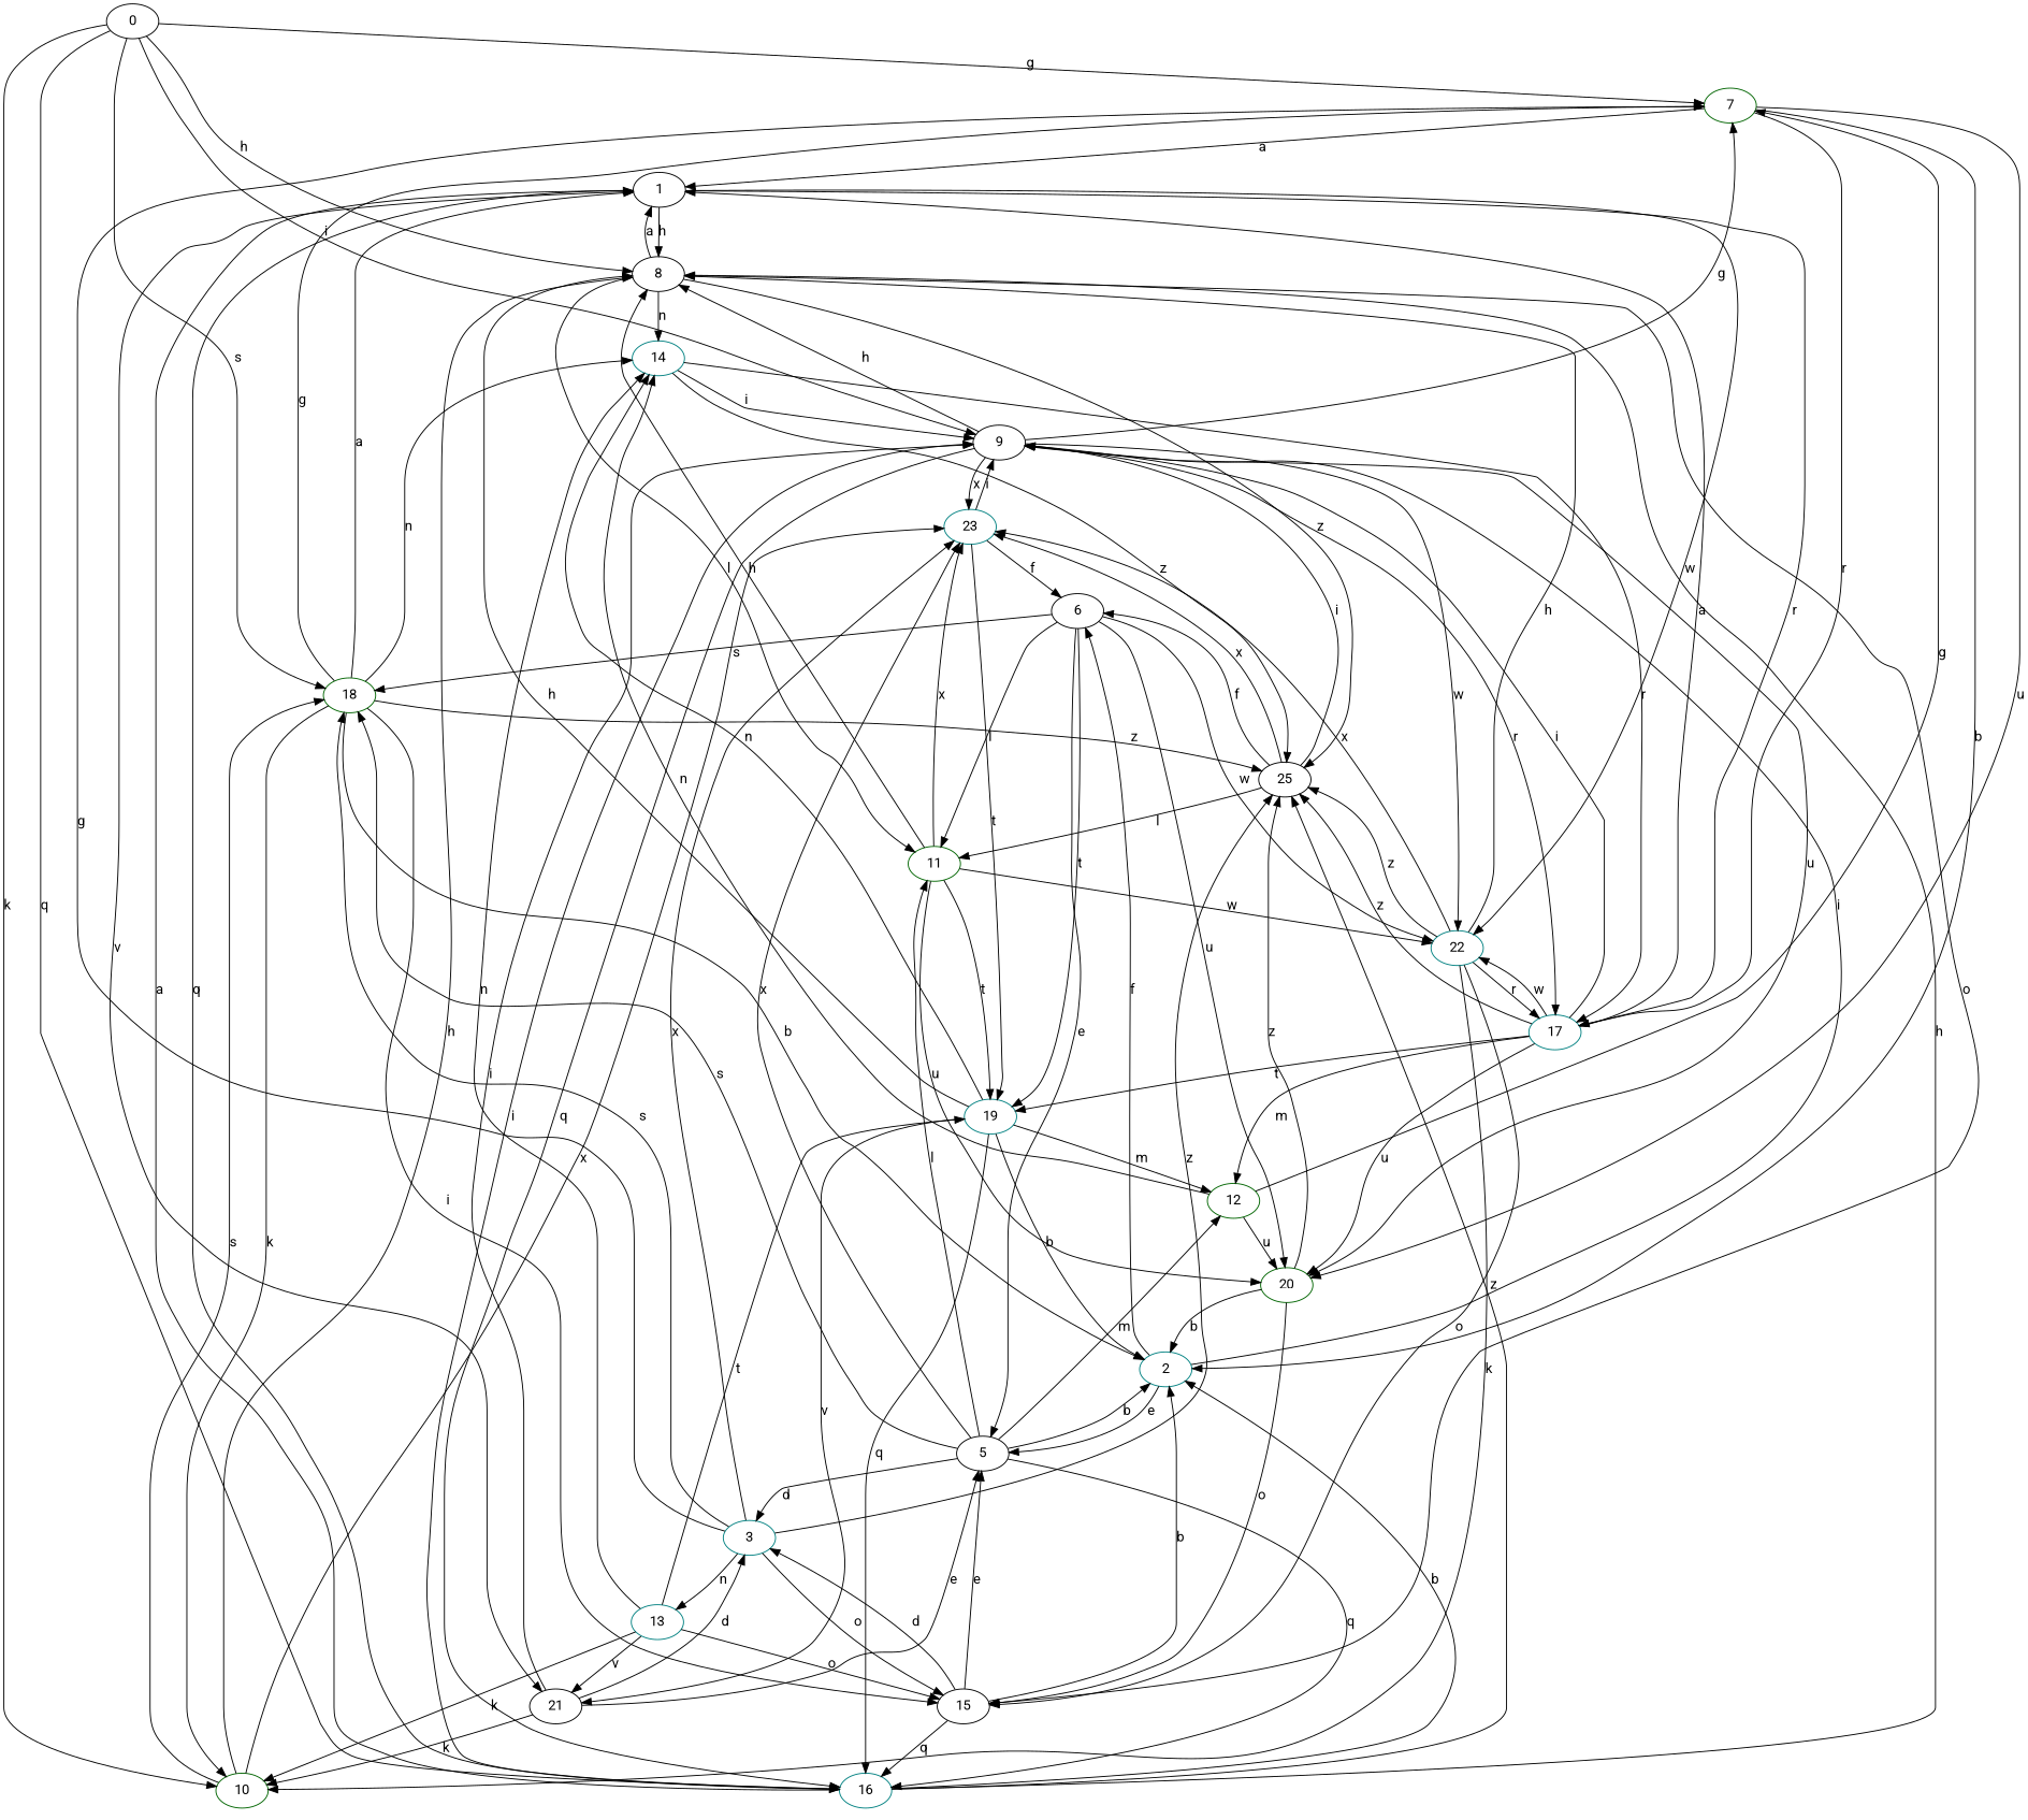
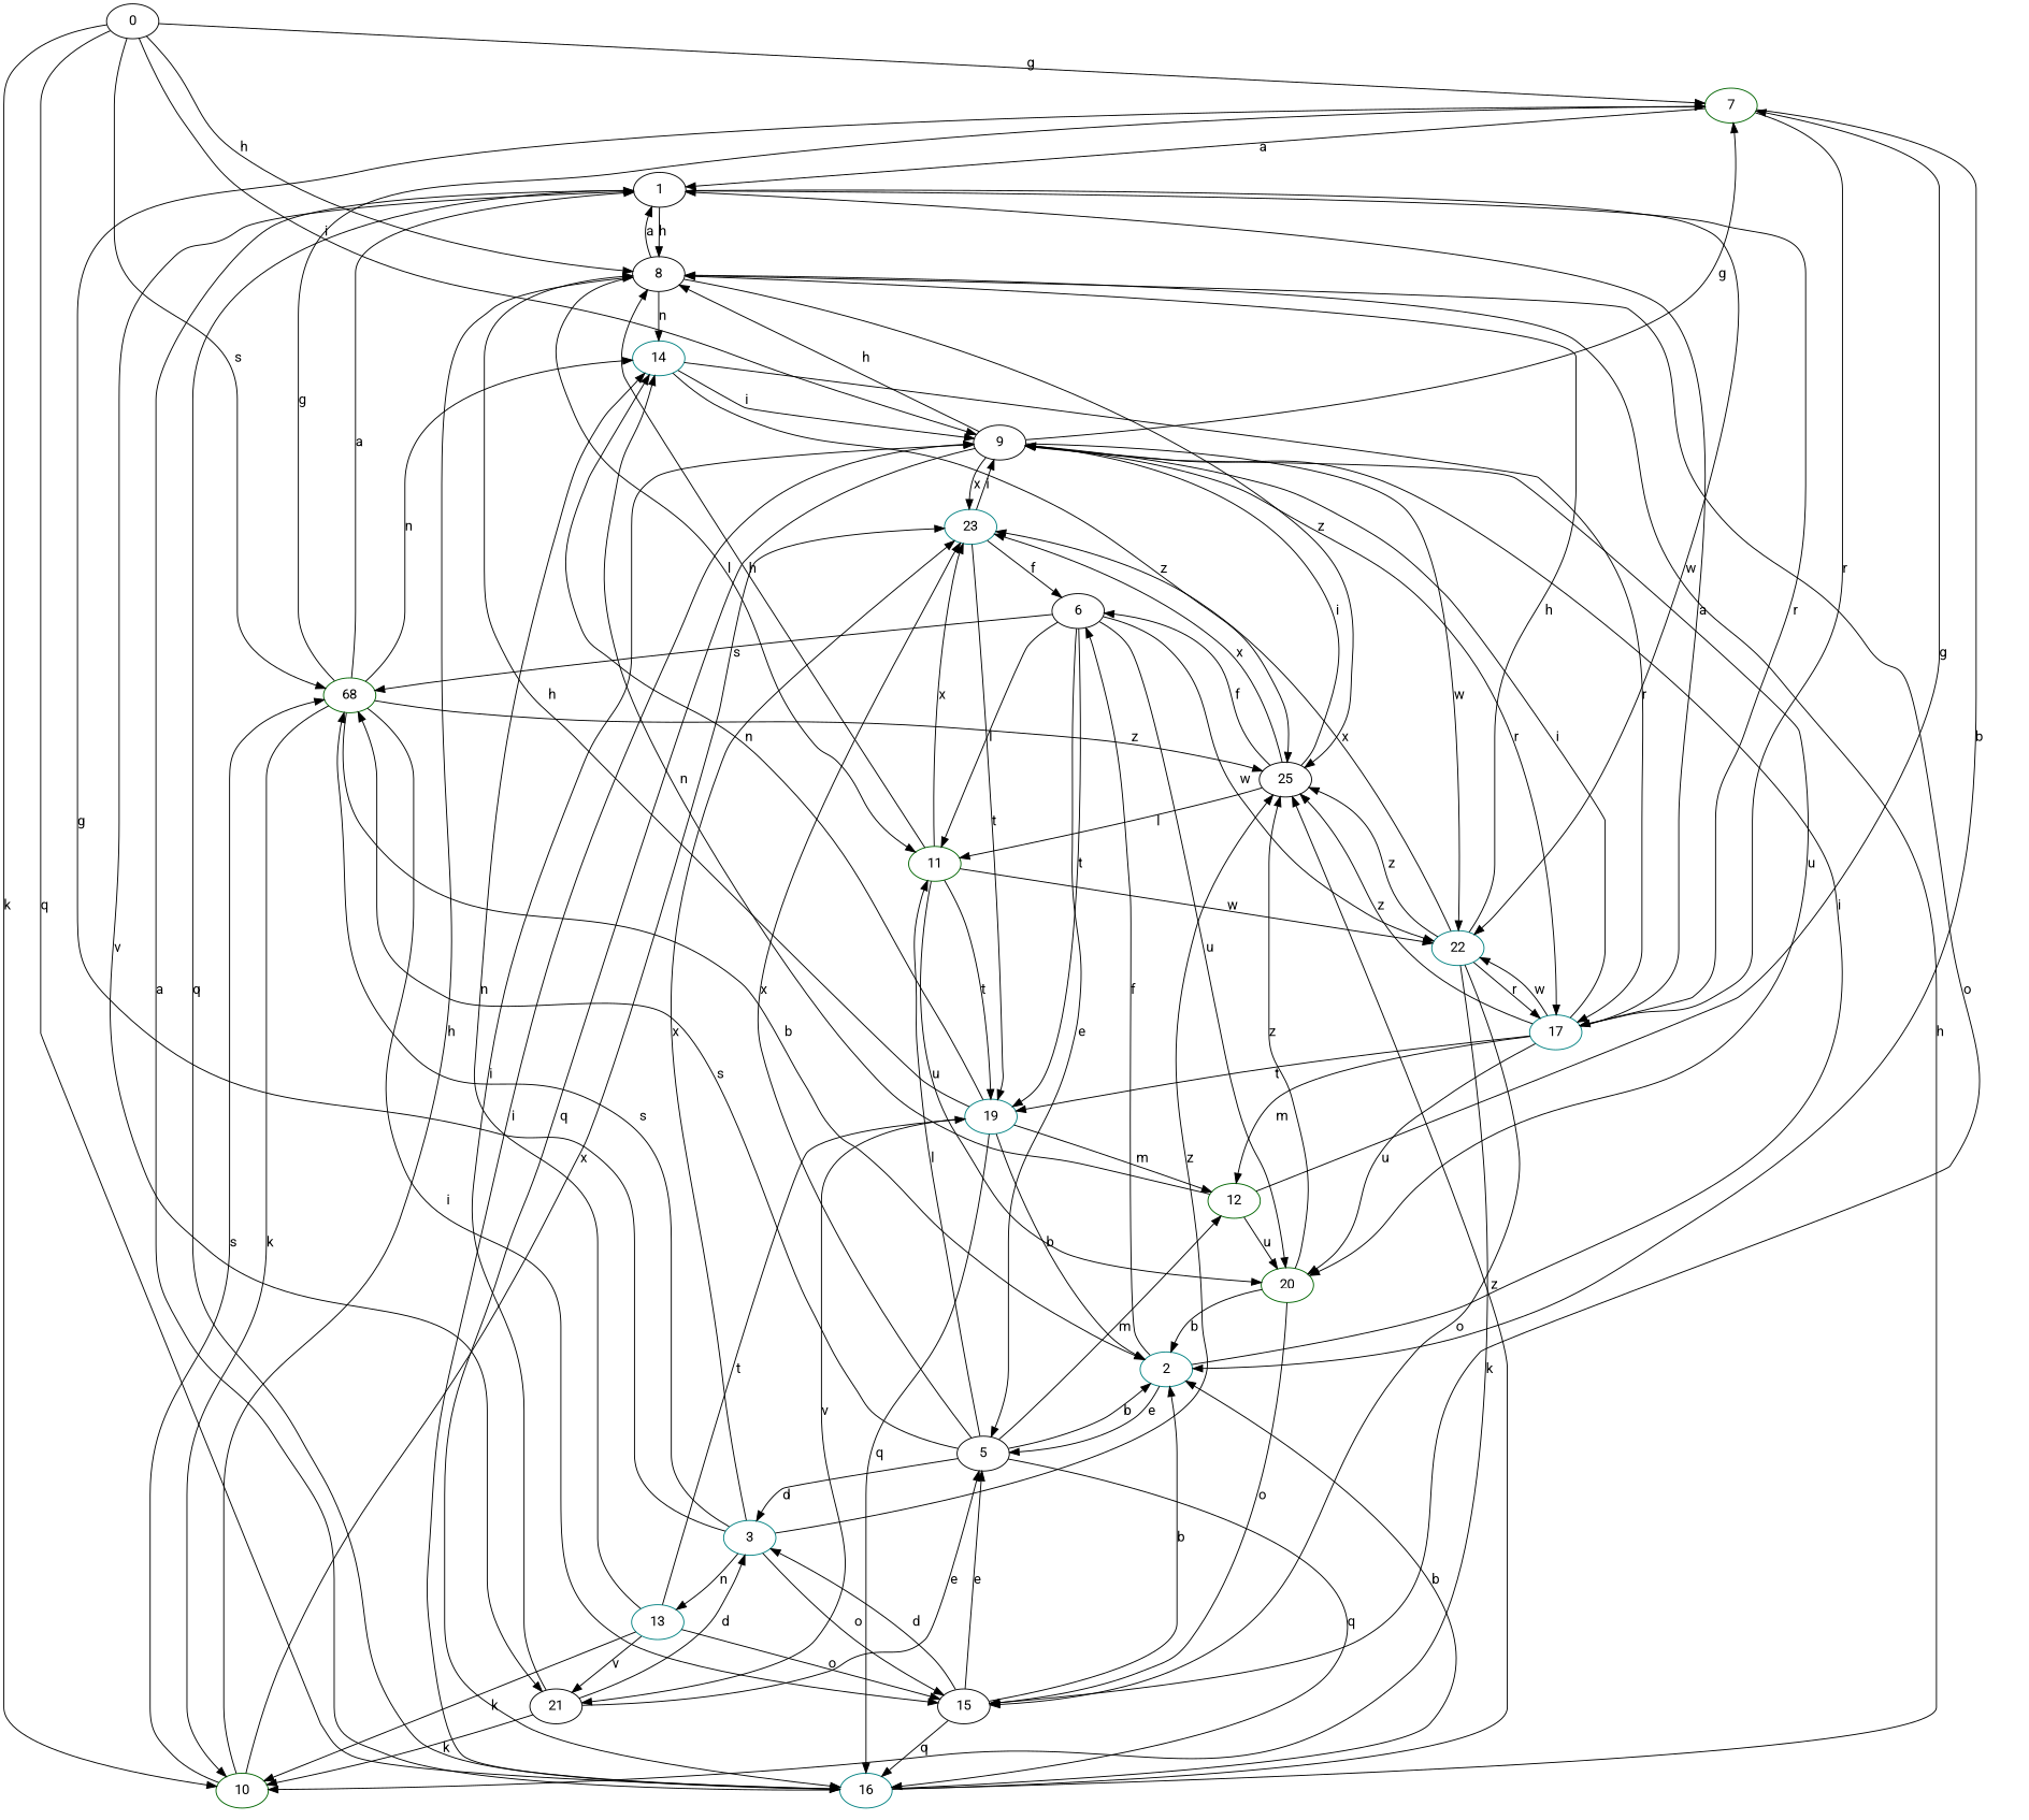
  strict digraph {
    fontname=Roboto
    node [color=black fontname=Roboto]
    edge [fontname=Roboto]
    7 [color=darkgreen]
    0
    8
    9
    10 [color=darkgreen]
    16 [color=teal]
-   18 [color=darkgreen]
+   18 [color=darkgreen label=68]
    1
    17 [color=teal]
    2 [color=teal]
    20 [color=darkgreen]
    15
    25
    11 [color=darkgreen]
    14 [color=teal]
    22 [color=teal]
    23 [color=teal]
    21
    12 [color=darkgreen]
    19 [color=teal]
    5
    3 [color=teal]
    6
    13 [color=teal]
    7 -> 1 [label=a]
    7 -> 17 [label=r]
    7 -> 2 [label=b]
-   7 -> 20 [label=u]
    0 -> 7 [label=g]
    0 -> 8 [label=h]
    0 -> 9 [label=i]
    0 -> 10 [label=k]
    0 -> 16 [label=q]
    0 -> 18 [label=s]
    8 -> 1 [label=a]
    8 -> 15 [label=o]
    8 -> 25 [label=z]
    8 -> 11 [label=l]
    8 -> 14 [label=n]
    9 -> 7 [label=g]
    9 -> 8 [label=h]
    9 -> 16 [label=q]
    9 -> 17 [label=r]
    9 -> 20 [label=u]
    9 -> 22 [label=w]
    9 -> 23 [label=x]
    10 -> 8 [label=h]
    10 -> 18 [label=s]
    10 -> 23 [label=x]
    16 -> 8 [label=h]
    16 -> 9 [label=i]
    16 -> 1 [label=a]
    16 -> 2 [label=b]
    16 -> 25 [label=z]
    18 -> 7 [label=g]
    18 -> 10 [label=k]
    18 -> 1 [label=a]
    18 -> 2 [label=b]
    18 -> 15 [label=i]
    18 -> 25 [label=z]
    18 -> 14 [label=n]
    1 -> 8 [label=h]
    1 -> 16 [label=q]
    1 -> 17 [label=r]
    1 -> 22 [label=w]
    1 -> 21 [label=v]
    17 -> 9 [label=i]
    17 -> 1 [label=a]
    17 -> 20 [label=u]
    17 -> 25 [label=z]
    17 -> 22 [label=w]
    17 -> 12 [label=m]
    17 -> 19 [label=t]
    2 -> 9 [label=i]
    2 -> 5 [label=e]
    2 -> 6 [label=f]
    20 -> 2 [label=b]
    20 -> 15 [label=o]
    20 -> 25 [label=z]
    15 -> 16 [label=q]
    15 -> 2 [label=b]
    15 -> 5 [label=e]
    15 -> 3 [label=d]
    25 -> 9 [label=i]
    25 -> 11 [label=l]
    25 -> 23 [label=x]
    25 -> 6 [label=f]
    11 -> 8 [label=h]
    11 -> 20 [label=u]
    11 -> 22 [label=w]
    11 -> 23 [label=x]
    11 -> 19 [label=t]
    14 -> 9 [label=i]
    14 -> 17 [label=r]
    14 -> 25 [label=z]
    22 -> 8 [label=h]
    22 -> 10 [label=k]
    22 -> 17 [label=r]
    22 -> 15 [label=o]
    22 -> 25 [label=z]
    22 -> 23 [label=x]
    23 -> 9 [label=i]
    23 -> 19 [label=t]
    23 -> 6 [label=f]
    21 -> 9 [label=i]
    21 -> 10 [label=k]
    21 -> 5 [label=e]
    21 -> 3 [label=d]
    12 -> 7 [label=g]
    12 -> 20 [label=u]
    12 -> 14 [label=n]
    19 -> 8 [label=h]
    19 -> 16 [label=q]
    19 -> 2 [label=b]
    19 -> 14 [label=n]
    19 -> 21 [label=v]
    19 -> 12 [label=m]
    5 -> 16 [label=q]
    5 -> 18 [label=s]
    5 -> 2 [label=b]
    5 -> 11 [label=l]
    5 -> 23 [label=x]
    5 -> 12 [label=m]
    5 -> 3 [label=d]
    3 -> 7 [label=g]
    3 -> 18 [label=s]
    3 -> 15 [label=o]
    3 -> 25 [label=z]
    3 -> 23 [label=x]
    3 -> 13 [label=n]
    6 -> 18 [label=s]
    6 -> 20 [label=u]
    6 -> 11 [label=l]
    6 -> 22 [label=w]
    6 -> 19 [label=t]
    6 -> 5 [label=e]
    13 -> 10 [label=k]
    13 -> 15 [label=o]
    13 -> 14 [label=n]
    13 -> 21 [label=v]
    13 -> 19 [label=t]
  }
